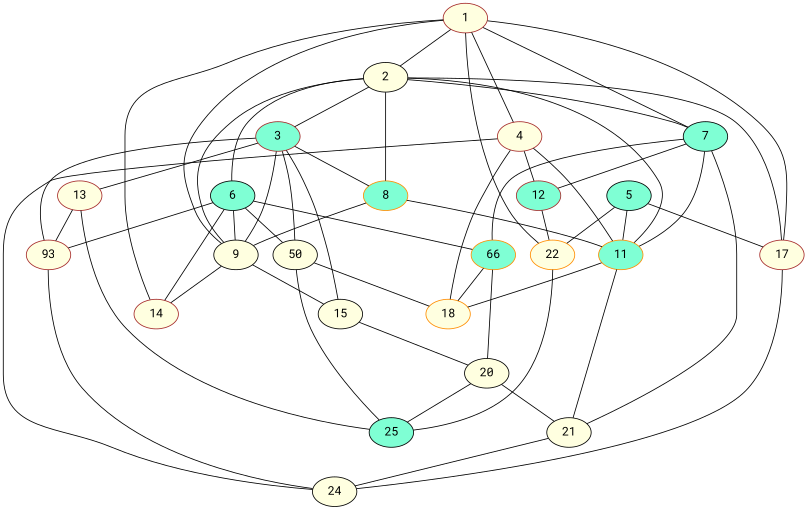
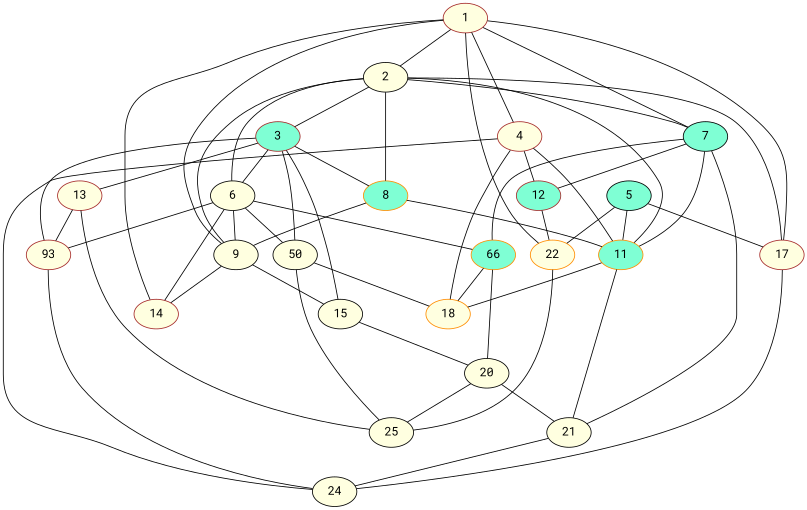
  graph {
    fontname="Roboto Mono"
    node [color=black fillcolor=lightyellow fontname="Roboto Mono" style=filled]
    edge [fontname="Roboto Mono" weight=1.0]
    1 [color=brown]
    2
    4 [color=brown]
    7 [fillcolor=aquamarine]
    9
    14 [color=brown]
    17 [color=brown]
    22 [color=darkorange]
    3 [color=brown fillcolor=aquamarine]
-   6 [fillcolor=aquamarine]
+   6
    8 [color=darkorange fillcolor=aquamarine]
    11 [color=darkorange fillcolor=aquamarine]
    12 [color=brown fillcolor=aquamarine]
    18 [color=darkorange]
    24
    n16 [color=darkorange fillcolor=aquamarine label=66]
    21
    15
-   25 [fillcolor=aquamarine]
+   25
    n20 [label=50]
    13 [color=brown]
    n22 [color=brown label=93]
    20
    5 [fillcolor=aquamarine]
    1 -- 2
    1 -- 4 [weight=3.0]
    1 -- 7
    1 -- 9
    1 -- 14 [weight=2.0]
    1 -- 17
    1 -- 22
    2 -- 7
    2 -- 9 [weight=2.0]
    2 -- 17
    2 -- 3
    2 -- 6
    2 -- 8
    2 -- 11
    4 -- 11
    4 -- 12 [weight=4.0]
    4 -- 18
    4 -- 24
    7 -- 11
    7 -- 12
    7 -- n16
    7 -- 21
    9 -- 14
    9 -- 15 [weight=2.0]
    17 -- 24
    22 -- 25
-   3 -- 9 [weight=4.0]
+   3 -- 6 [weight=4.0]
    3 -- 8
    3 -- 15
    3 -- n20
    3 -- 13
    3 -- n22
    6 -- 9
    6 -- 14
    6 -- n16
    6 -- n20
    6 -- n22
    8 -- 9
    8 -- 11
    11 -- 18
    11 -- 21
    12 -- 22
    n16 -- 18
    n16 -- 20
    21 -- 24
    15 -- 20
    n20 -- 18
    n20 -- 25
    13 -- 25
    13 -- n22
    n22 -- 24
    20 -- 21
    20 -- 25
    5 -- 17
    5 -- 22
    5 -- 11 [weight=2.0]
  }
